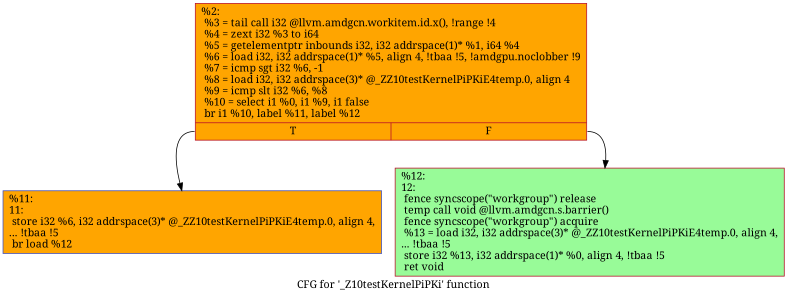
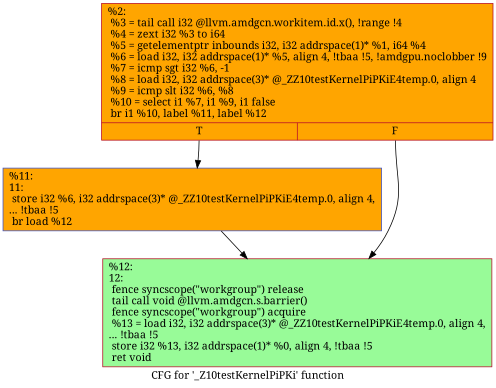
  digraph {
    fontname="Noto Serif"
    label="CFG for '_Z10testKernelPiPKi' function"
    node [color="#b70d28ff" fillcolor=orange fontname="Noto Serif" shape=record style=filled]
    edge [fontname="Noto Serif"]
-   n1 [label="{%2:\l  %3 = tail call i32 @llvm.amdgcn.workitem.id.x(), !range !4\l  %4 = zext i32 %3 to i64\l  %5 = getelementptr inbounds i32, i32 addrspace(1)* %1, i64 %4\l  %6 = load i32, i32 addrspace(1)* %5, align 4, !tbaa !5, !amdgpu.noclobber !9\l  %7 = icmp sgt i32 %6, -1\l  %8 = load i32, i32 addrspace(3)* @_ZZ10testKernelPiPKiE4temp.0, align 4\l  %9 = icmp slt i32 %6, %8\l  %10 = select i1 %0, i1 %9, i1 false\l  br i1 %10, label %11, label %12\l|{<s0>T|<s1>F}}"]
+   n1 [label="{%2:\l  %3 = tail call i32 @llvm.amdgcn.workitem.id.x(), !range !4\l  %4 = zext i32 %3 to i64\l  %5 = getelementptr inbounds i32, i32 addrspace(1)* %1, i64 %4\l  %6 = load i32, i32 addrspace(1)* %5, align 4, !tbaa !5, !amdgpu.noclobber !9\l  %7 = icmp sgt i32 %6, -1\l  %8 = load i32, i32 addrspace(3)* @_ZZ10testKernelPiPKiE4temp.0, align 4\l  %9 = icmp slt i32 %6, %8\l  %10 = select i1 %7, i1 %9, i1 false\l  br i1 %10, label %11, label %12\l|{<s0>T|<s1>F}}"]
    n2 [color="#3d50c3ff" label="{%11:\l11:                                               \l  store i32 %6, i32 addrspace(3)* @_ZZ10testKernelPiPKiE4temp.0, align 4,\l... !tbaa !5\l  br load %12\l}"]
-   n3 [fillcolor=palegreen label="{%12:\l12:                                               \l  fence syncscope(\"workgroup\") release\l  temp call void @llvm.amdgcn.s.barrier()\l  fence syncscope(\"workgroup\") acquire\l  %13 = load i32, i32 addrspace(3)* @_ZZ10testKernelPiPKiE4temp.0, align 4,\l... !tbaa !5\l  store i32 %13, i32 addrspace(1)* %0, align 4, !tbaa !5\l  ret void\l}"]
+   n3 [fillcolor=palegreen label="{%12:\l12:                                               \l  fence syncscope(\"workgroup\") release\l  tail call void @llvm.amdgcn.s.barrier()\l  fence syncscope(\"workgroup\") acquire\l  %13 = load i32, i32 addrspace(3)* @_ZZ10testKernelPiPKiE4temp.0, align 4,\l... !tbaa !5\l  store i32 %13, i32 addrspace(1)* %0, align 4, !tbaa !5\l  ret void\l}"]
    n1 -> n2 [tailport=s0]
    n1 -> n3 [tailport=s1]
+   n2 -> n3
  }
